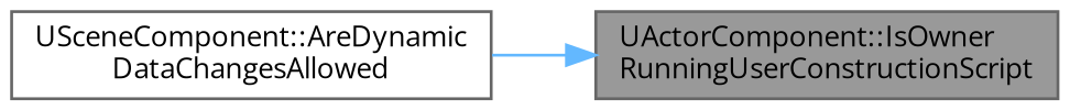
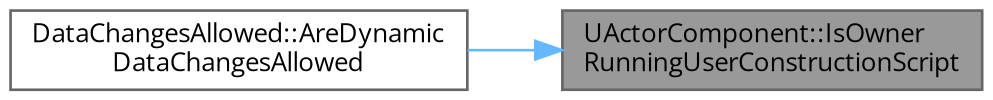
  digraph {
    rankdir=RL
    fontname="Open Sans"
    node [fontname="Open Sans" fontsize=10 shape=box style=filled]
    n1 [color=gray40 fillcolor=grey60 fontcolor=black height=0.2 label="UActorComponent::IsOwner\lRunningUserConstructionScript" width=0.4]
-   n2 [color=grey40 fillcolor=white height=0.2 label="USceneComponent::AreDynamic\lDataChangesAllowed" width=0.4]
+   n2 [color=grey40 fillcolor=white height=0.2 label="DataChangesAllowed::AreDynamic\lDataChangesAllowed" width=0.4]
    n1 -> n2 [color=steelblue1 dir=back fontname="Open Sans" fontsize=10 labelfontname=Helvetica labelfontsize=10 style=solid]
  }
